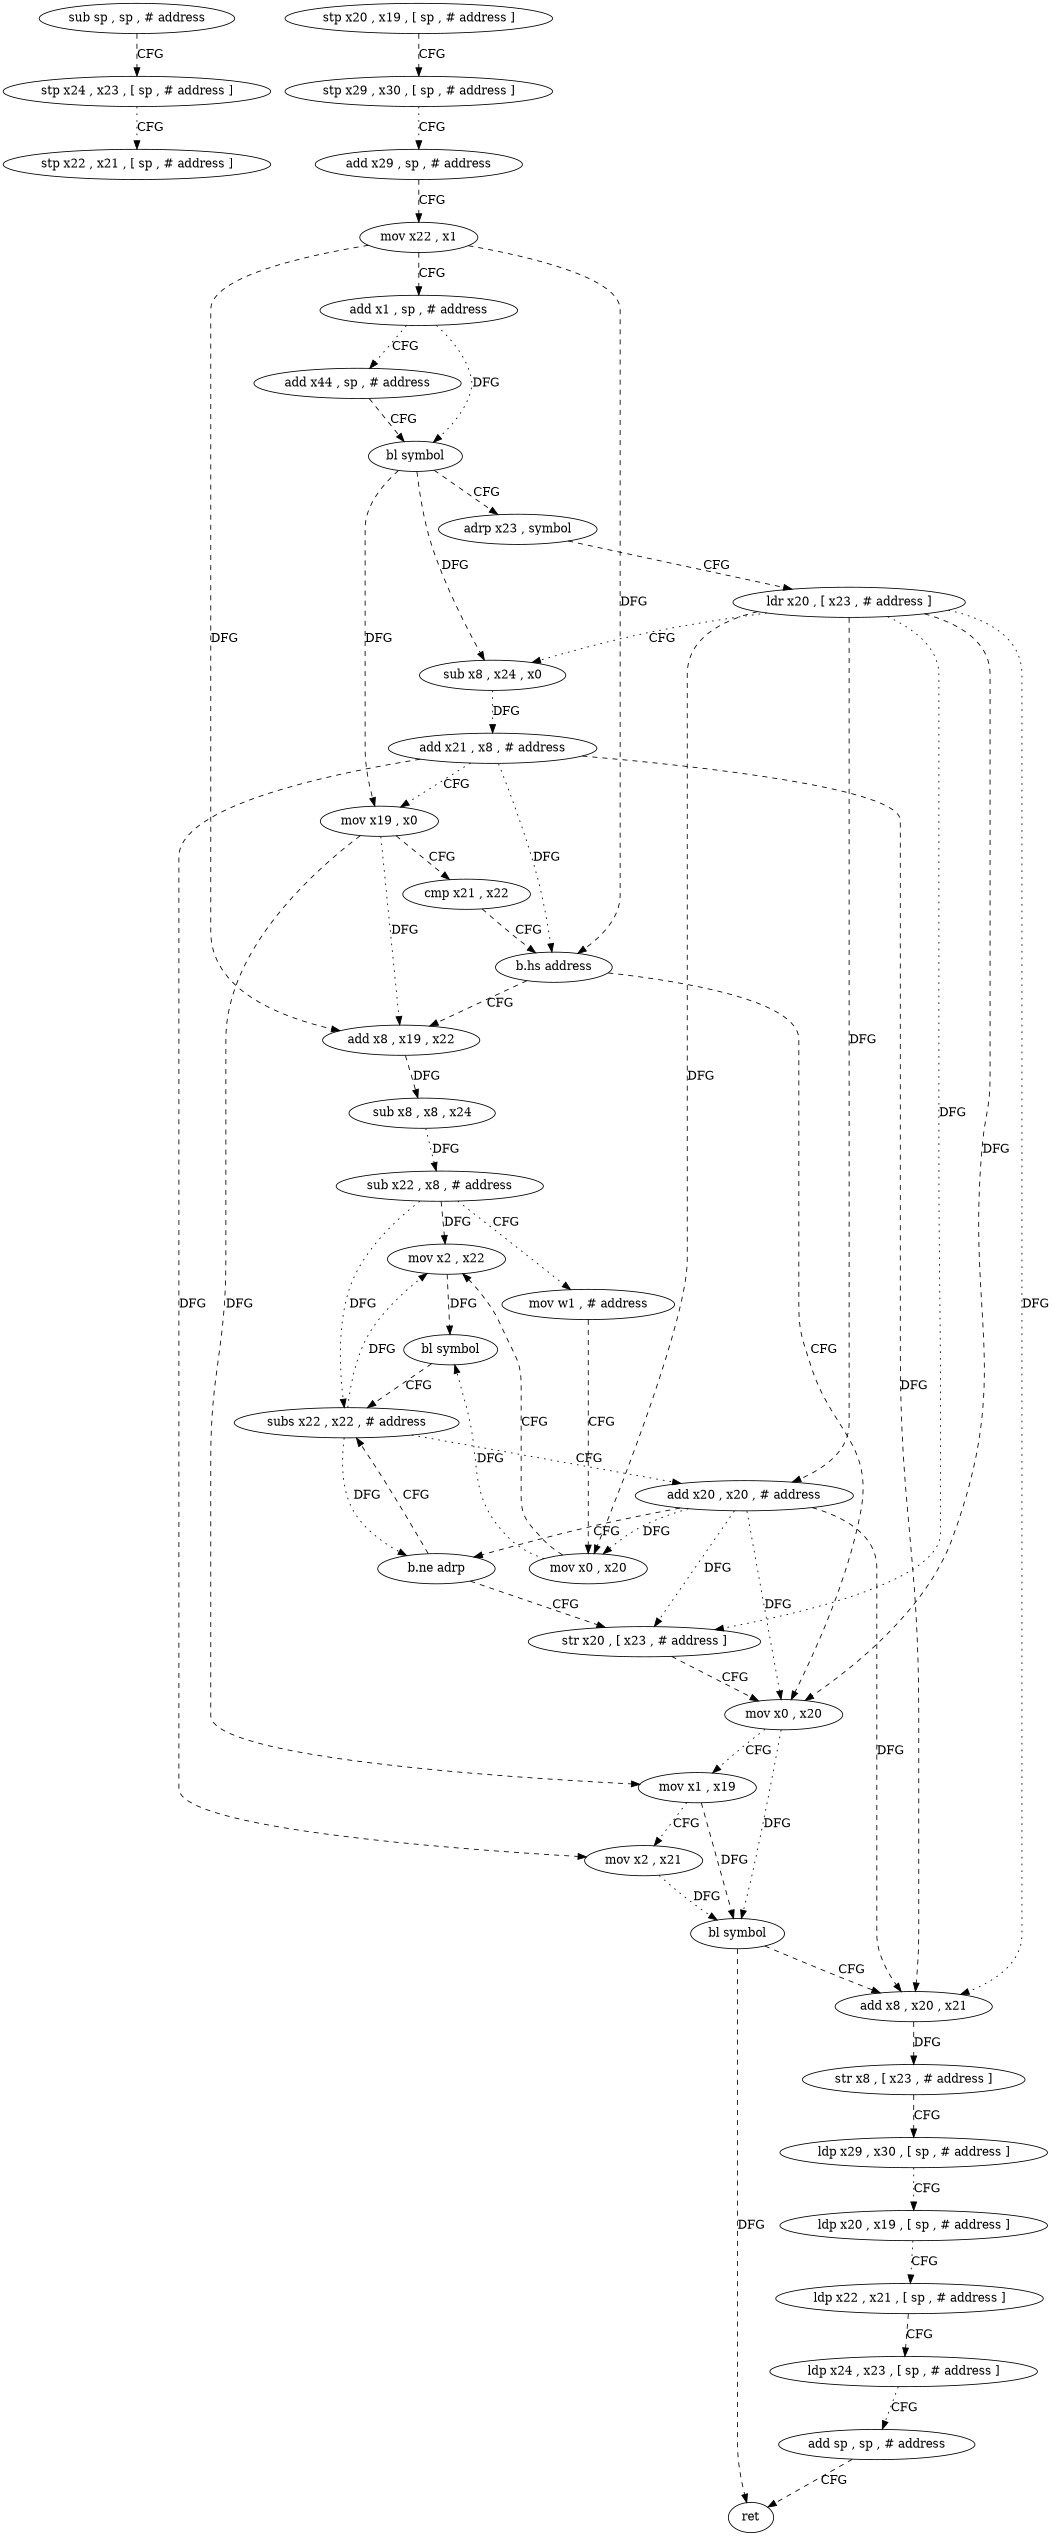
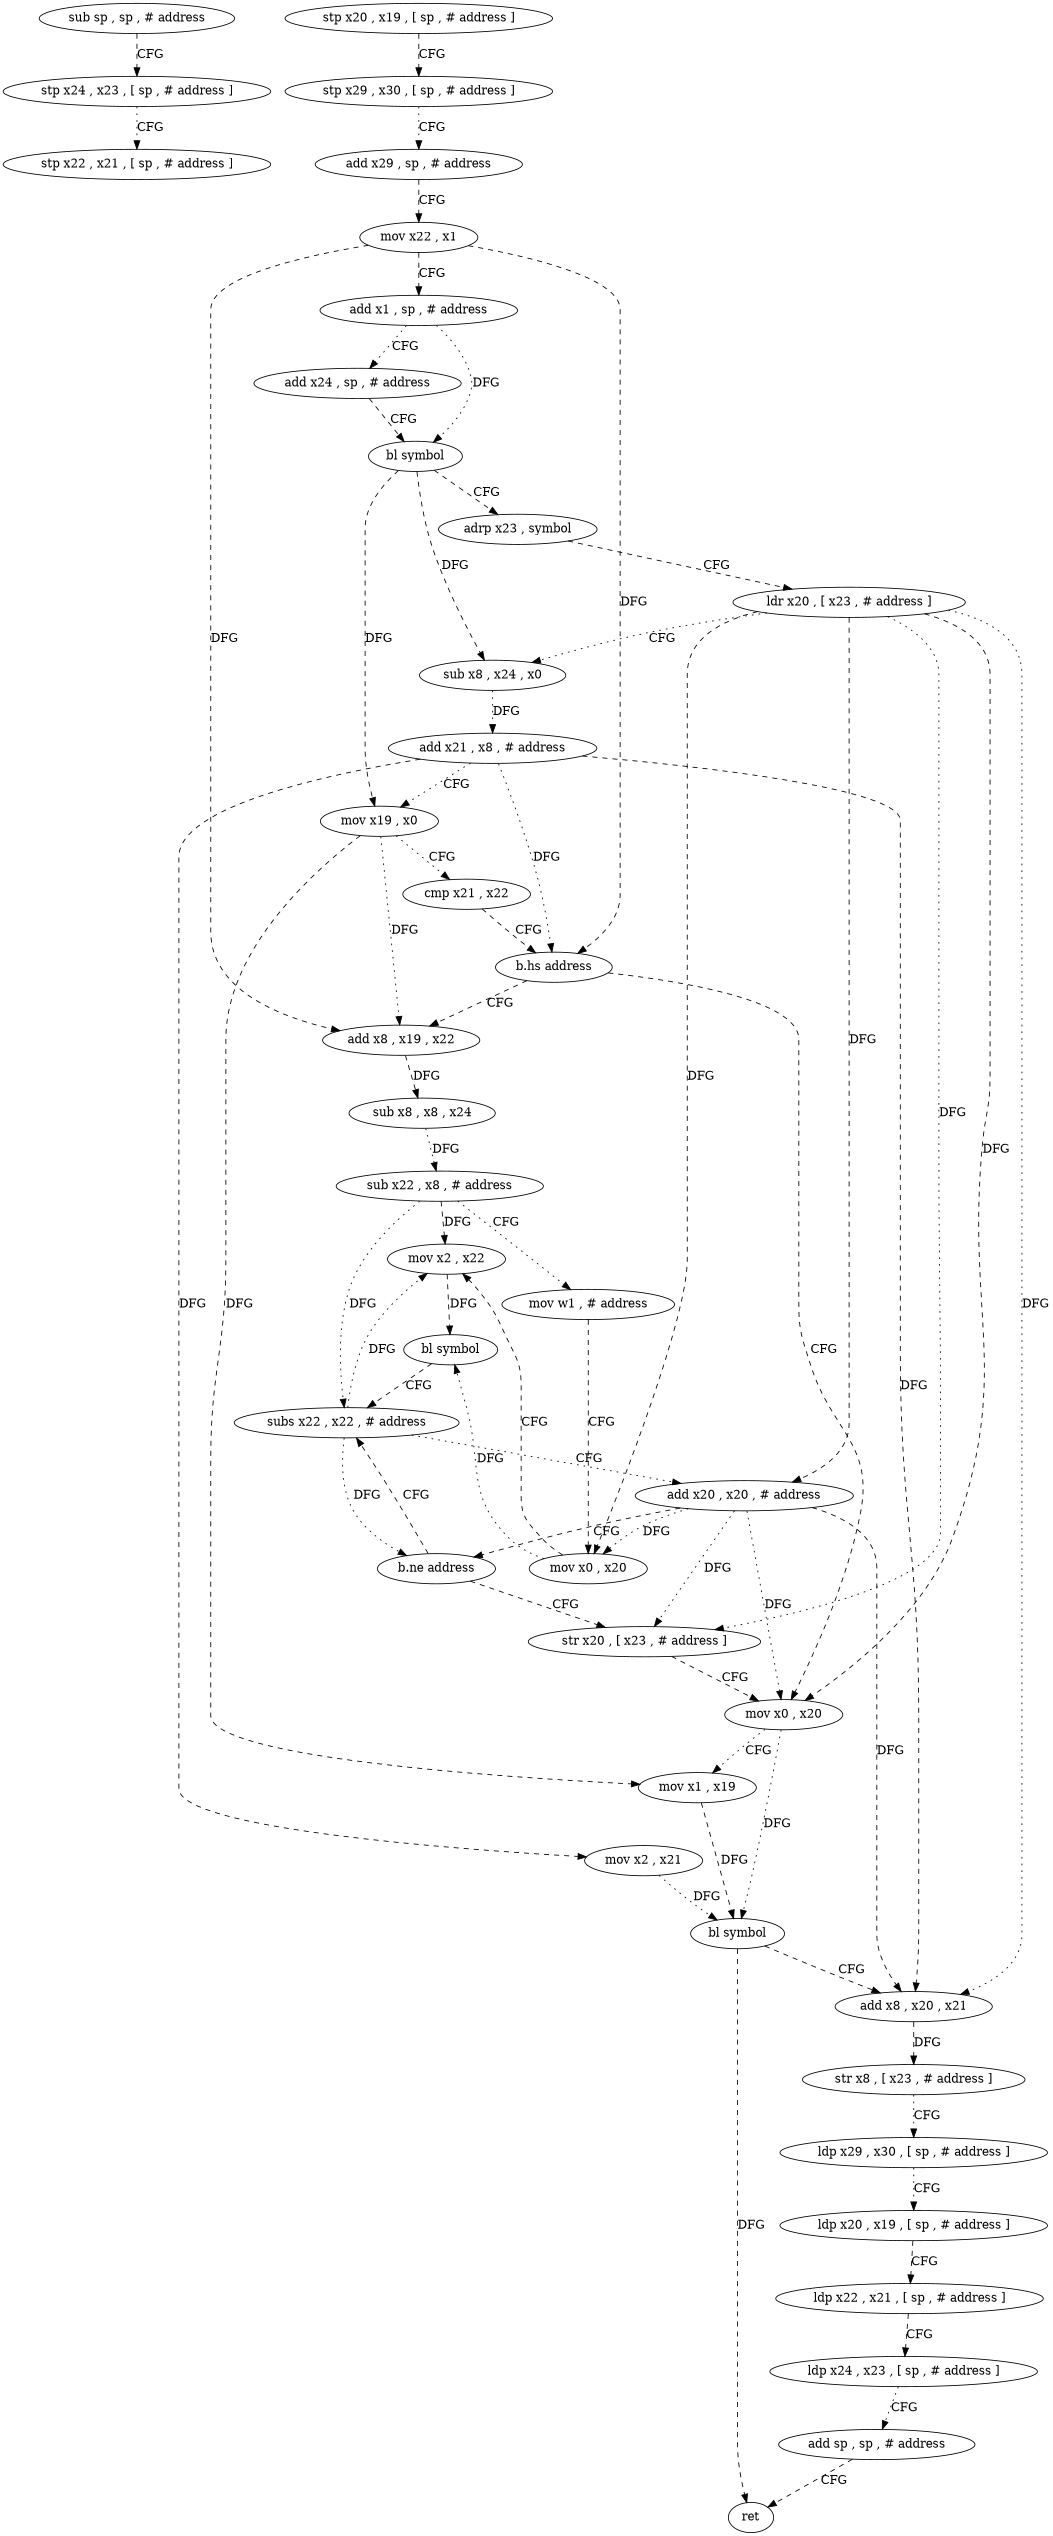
  digraph {
    edge [style=dashed]
    n1 [label="sub sp , sp , # address"]
    n2 [label="stp x24 , x23 , [ sp , # address ]"]
    n3 [label="stp x22 , x21 , [ sp , # address ]"]
    n4 [label="stp x20 , x19 , [ sp , # address ]"]
    n5 [label="stp x29 , x30 , [ sp , # address ]"]
    n6 [label="add x29 , sp , # address"]
    n7 [label="mov x22 , x1"]
    n8 [label="add x1 , sp , # address"]
    n9 [label="b.hs address"]
    n10 [label="add x8 , x19 , x22"]
-   n11 [label="add x44 , sp , # address"]
+   n11 [label="add x24 , sp , # address"]
    n12 [label="bl symbol"]
    n13 [label="mov x0 , x20"]
    n14 [label="sub x8 , x8 , x24"]
    n15 [label="adrp x23 , symbol"]
    n16 [label="sub x8 , x24 , x0"]
    n17 [label="mov x19 , x0"]
    n18 [label="ldr x20 , [ x23 , # address ]"]
    n19 [label="add x21 , x8 , # address"]
    n20 [label="cmp x21 , x22"]
    n21 [label="mov x1 , x19"]
    n22 [label="add x8 , x20 , x21"]
    n23 [label="mov x0 , x20"]
    n24 [label="add x20 , x20 , # address"]
    n25 [label="str x20 , [ x23 , # address ]"]
    n26 [label="bl symbol"]
    n27 [label="str x8 , [ x23 , # address ]"]
    n28 [label="mov x2 , x22"]
    n29 [label="bl symbol"]
-   n30 [label="b.ne adrp"]
+   n30 [label="b.ne address"]
    n31 [label="mov x2 , x21"]
    n32 [label=ret]
    n33 [label="sub x22 , x8 , # address"]
    n34 [label="ldp x29 , x30 , [ sp , # address ]"]
    n35 [label="ldp x20 , x19 , [ sp , # address ]"]
    n36 [label="ldp x22 , x21 , [ sp , # address ]"]
    n37 [label="ldp x24 , x23 , [ sp , # address ]"]
    n38 [label="add sp , sp , # address"]
    n39 [label="mov w1 , # address"]
    n40 [label="subs x22 , x22 , # address"]
    n1 -> n2 [label=CFG]
    n2 -> n3 [label=CFG style=dotted]
    n4 -> n5 [label=CFG]
    n5 -> n6 [label=CFG style=dotted]
    n6 -> n7 [label=CFG]
    n7 -> n8 [label=CFG]
    n7 -> n9 [label=DFG]
    n7 -> n10 [label=DFG]
    n8 -> n11 [label=CFG style=dotted]
    n8 -> n12 [label=DFG style=dotted]
    n9 -> n10 [label=CFG]
    n9 -> n13 [label=CFG]
    n10 -> n14 [label=DFG]
    n11 -> n12 [label=CFG]
    n12 -> n15 [label=CFG]
    n12 -> n16 [label=DFG]
    n12 -> n17 [label=DFG]
    n13 -> n21 [label=CFG style=dotted]
    n13 -> n26 [label=DFG style=dotted]
    n14 -> n33 [label=DFG style=dotted]
    n15 -> n18 [label=CFG]
    n16 -> n19 [label=DFG style=dotted]
    n17 -> n10 [label=DFG style=dotted]
-   n17 -> n20 [label=CFG]
+   n17 -> n20 [label=CFG style=dotted]
    n17 -> n21 [label=DFG]
    n18 -> n13 [label=DFG]
    n18 -> n16 [label=CFG style=dotted]
    n18 -> n22 [label=DFG style=dotted]
    n18 -> n23 [label=DFG]
    n18 -> n24 [label=DFG]
    n18 -> n25 [label=DFG style=dotted]
    n19 -> n9 [label=DFG style=dotted]
    n19 -> n17 [label=CFG style=dotted]
    n19 -> n22 [label=DFG]
    n19 -> n31 [label=DFG]
    n20 -> n9 [label=CFG]
    n21 -> n26 [label=DFG]
-   n21 -> n31 [label=CFG style=dotted]
    n22 -> n27 [label=DFG]
    n23 -> n28 [label=CFG]
    n23 -> n29 [label=DFG style=dotted]
    n24 -> n13 [label=DFG style=dotted]
    n24 -> n22 [label=DFG]
    n24 -> n23 [label=DFG style=dotted]
    n24 -> n25 [label=DFG style=dotted]
    n24 -> n30 [label=CFG]
    n25 -> n13 [label=CFG]
    n26 -> n22 [label=CFG]
    n26 -> n32 [label=DFG]
-   n27 -> n34 [label=CFG]
+   n27 -> n34 [label=CFG style=dotted]
    n28 -> n29 [label=DFG]
    n29 -> n40 [label=CFG]
    n30 -> n25 [label=CFG]
    n30 -> n40 [label=CFG]
    n31 -> n26 [label=DFG style=dotted]
    n33 -> n28 [label=DFG]
    n33 -> n39 [label=CFG style=dotted]
    n33 -> n40 [label=DFG style=dotted]
    n34 -> n35 [label=CFG style=dotted]
-   n35 -> n36 [label=CFG style=dotted]
+   n35 -> n36 [label=CFG]
    n36 -> n37 [label=CFG]
    n37 -> n38 [label=CFG style=dotted]
    n38 -> n32 [label=CFG]
    n39 -> n23 [label=CFG]
    n40 -> n24 [label=CFG style=dotted]
    n40 -> n28 [label=DFG style=dotted]
    n40 -> n30 [label=DFG style=dotted]
  }
